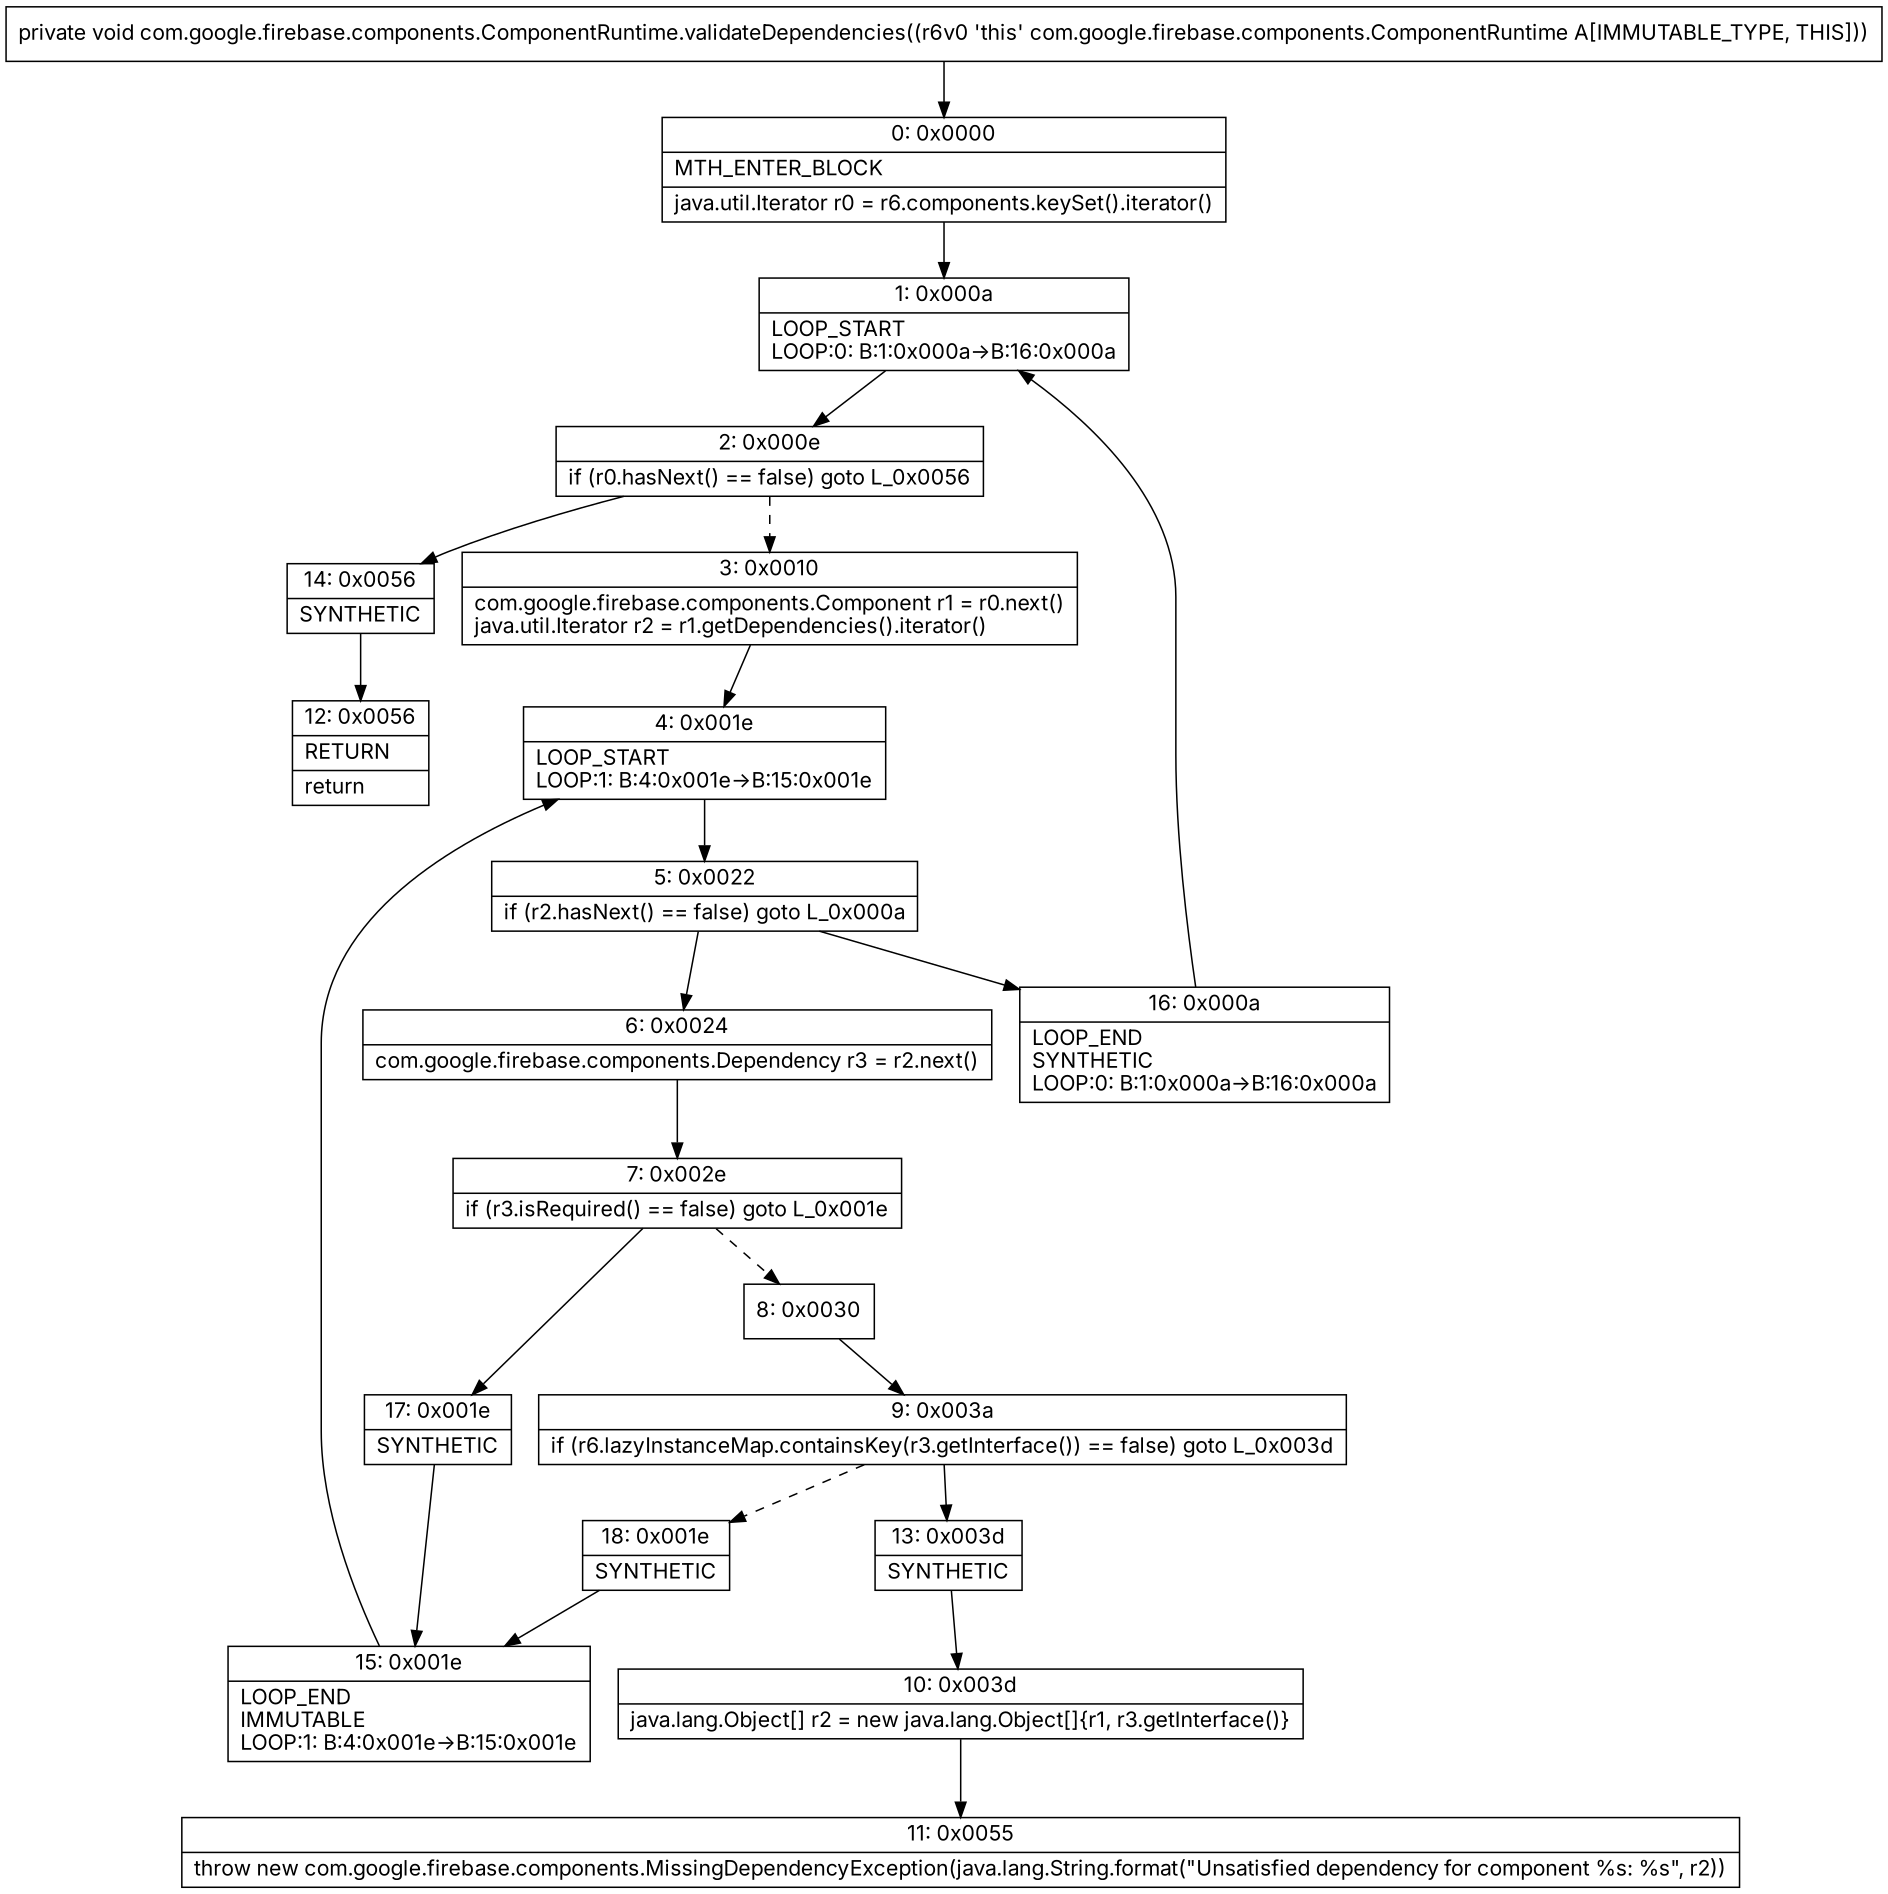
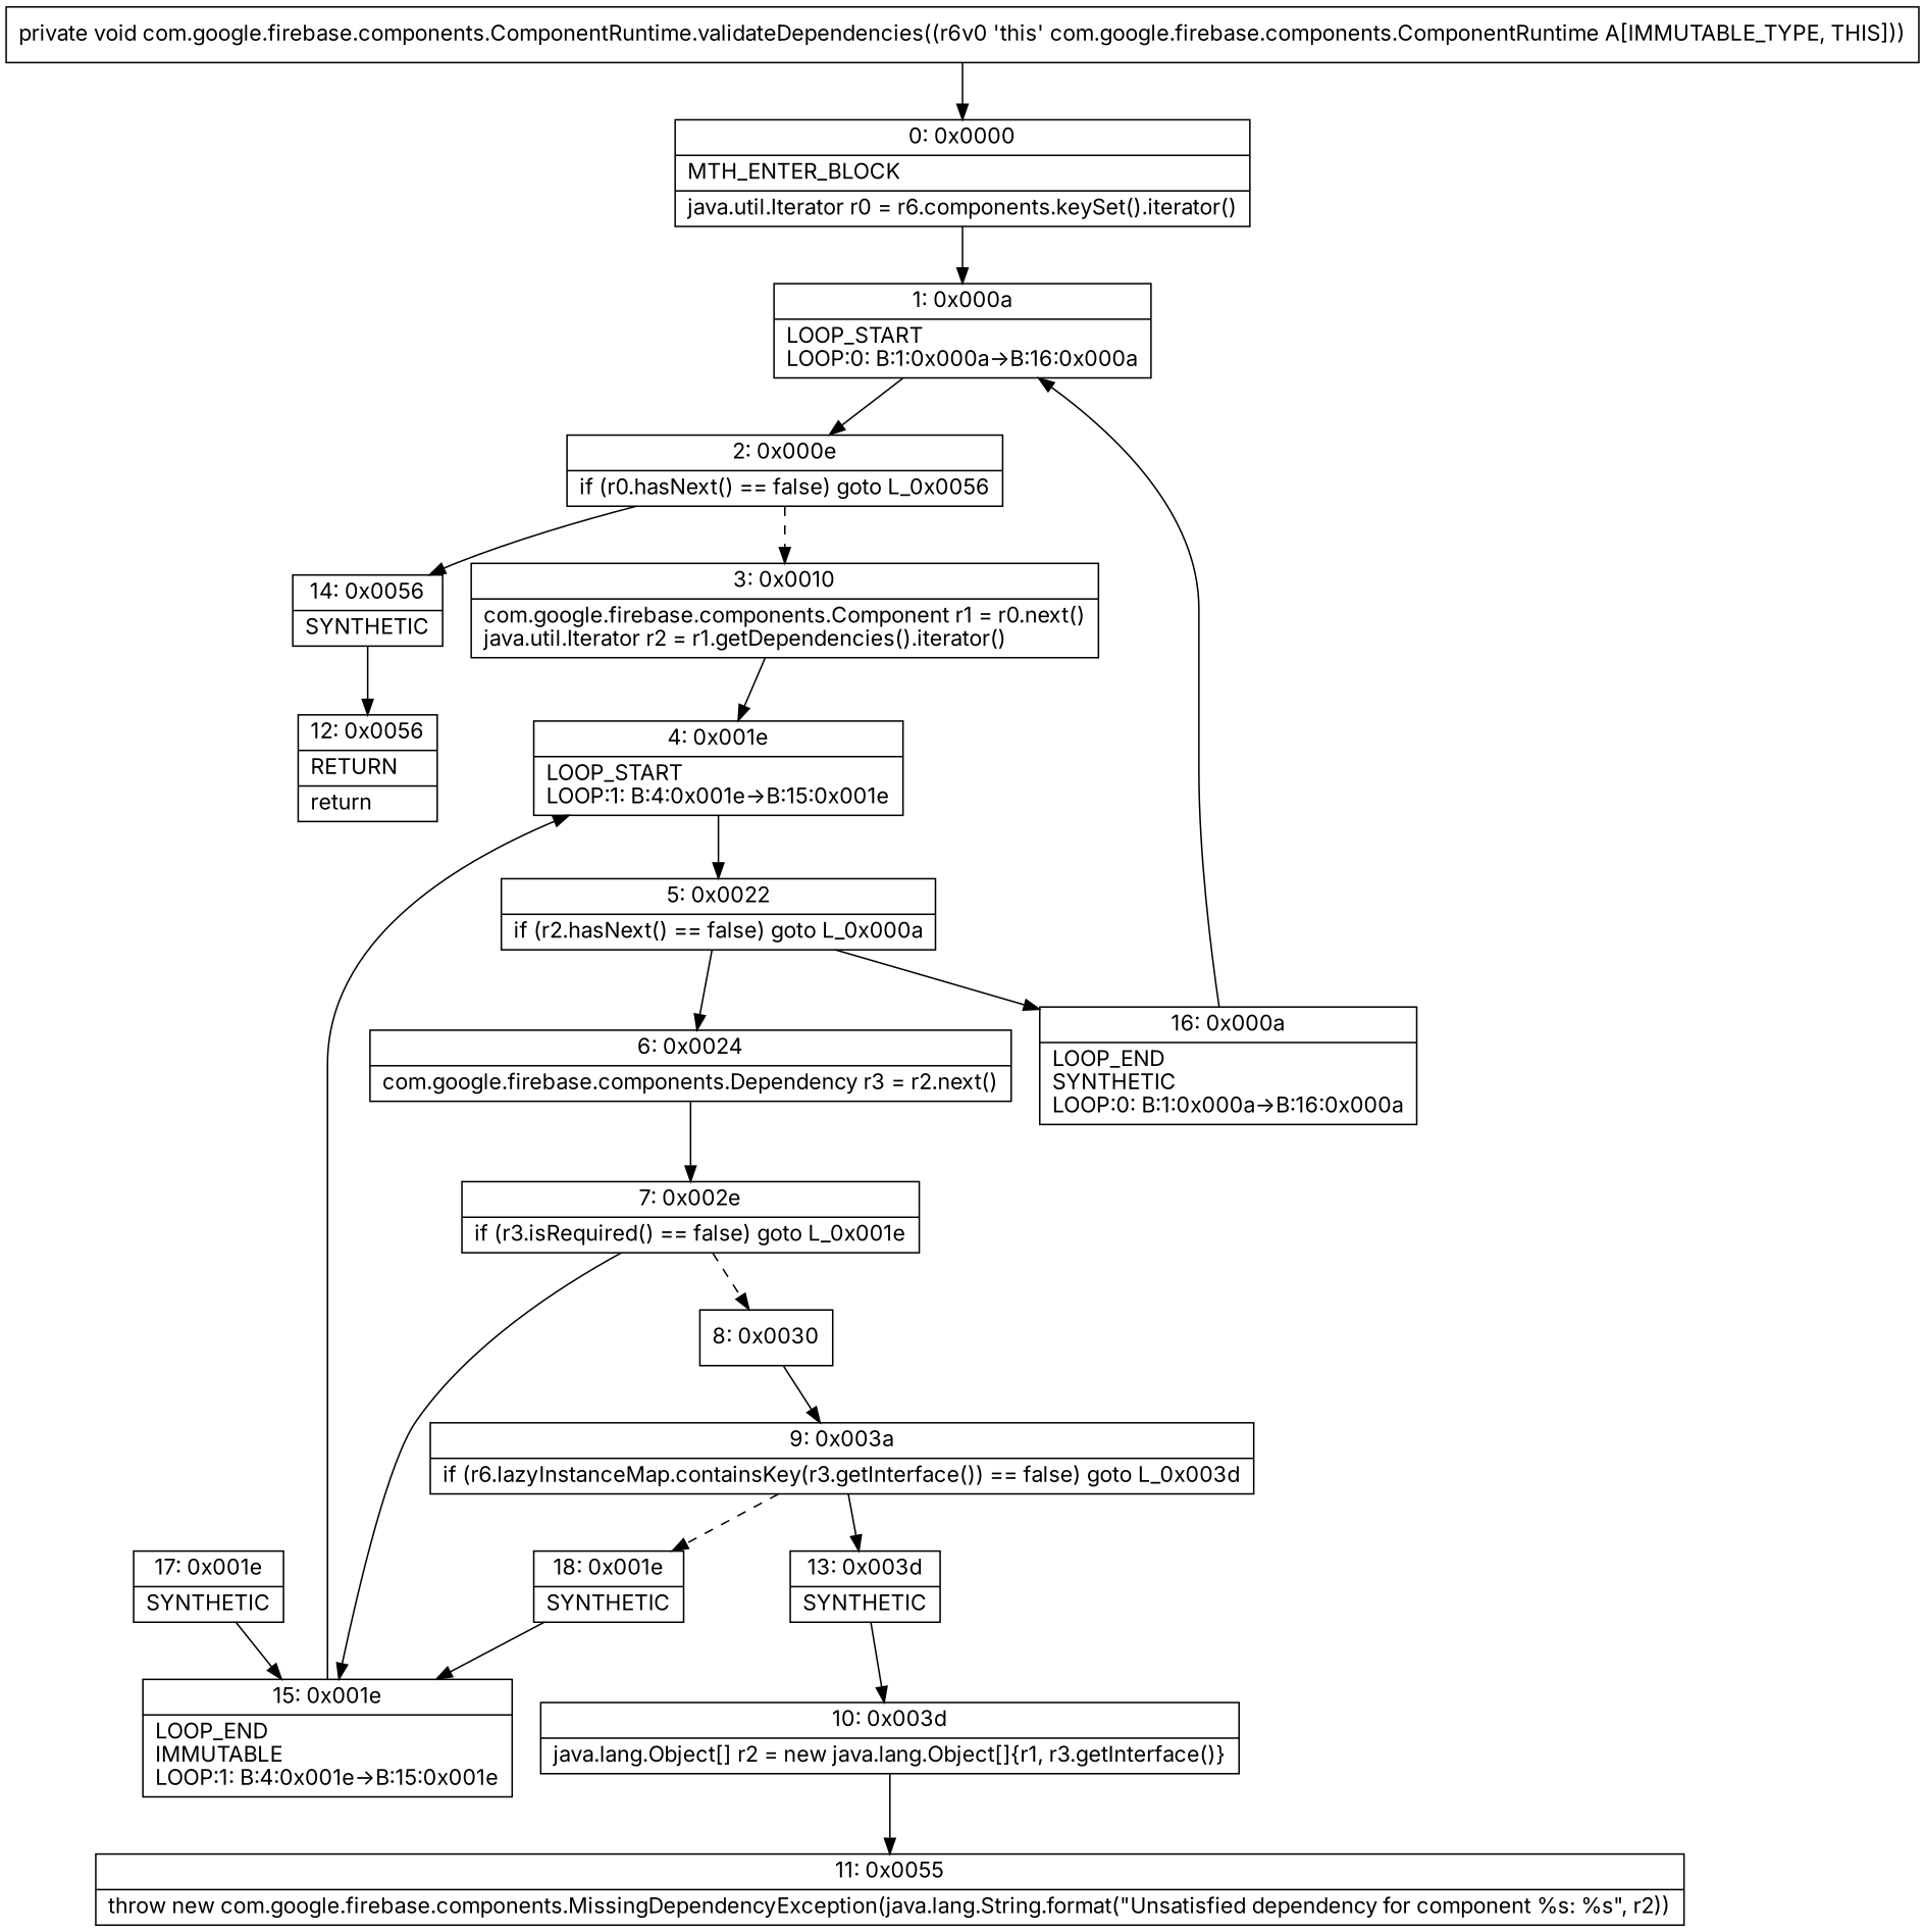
  digraph {
    fontname=Inter
    node [fontname=Inter shape=record]
    edge [fontname=Inter]
    n1 [label="{0\:\ 0x0000|MTH_ENTER_BLOCK\l|java.util.Iterator r0 = r6.components.keySet().iterator()\l}"]
    n2 [label="{1\:\ 0x000a|LOOP_START\lLOOP:0: B:1:0x000a\-\>B:16:0x000a\l}"]
    n3 [label="{2\:\ 0x000e|if (r0.hasNext() == false) goto L_0x0056\l}"]
    n4 [label="{3\:\ 0x0010|com.google.firebase.components.Component r1 = r0.next()\ljava.util.Iterator r2 = r1.getDependencies().iterator()\l}"]
    n5 [label="{14\:\ 0x0056|SYNTHETIC\l}"]
    n6 [label="{4\:\ 0x001e|LOOP_START\lLOOP:1: B:4:0x001e\-\>B:15:0x001e\l}"]
    n7 [label="{12\:\ 0x0056|RETURN\l|return\l}"]
    n8 [label="{5\:\ 0x0022|if (r2.hasNext() == false) goto L_0x000a\l}"]
    n9 [label="{6\:\ 0x0024|com.google.firebase.components.Dependency r3 = r2.next()\l}"]
    n10 [label="{16\:\ 0x000a|LOOP_END\lSYNTHETIC\lLOOP:0: B:1:0x000a\-\>B:16:0x000a\l}"]
    n11 [label="{7\:\ 0x002e|if (r3.isRequired() == false) goto L_0x001e\l}"]
    n12 [label="{8\:\ 0x0030}"]
    n13 [label="{17\:\ 0x001e|SYNTHETIC\l}"]
    n14 [label="{9\:\ 0x003a|if (r6.lazyInstanceMap.containsKey(r3.getInterface()) == false) goto L_0x003d\l}"]
    n15 [label="{15\:\ 0x001e|LOOP_END\lIMMUTABLE\lLOOP:1: B:4:0x001e\-\>B:15:0x001e\l}"]
    n16 [label="{13\:\ 0x003d|SYNTHETIC\l}"]
    n17 [label="{18\:\ 0x001e|SYNTHETIC\l}"]
    n18 [label="{10\:\ 0x003d|java.lang.Object[] r2 = new java.lang.Object[]\{r1, r3.getInterface()\}\l}"]
    n19 [label="{11\:\ 0x0055|throw new com.google.firebase.components.MissingDependencyException(java.lang.String.format(\"Unsatisfied dependency for component %s: %s\", r2))\l}"]
    n20 [label="{private void com.google.firebase.components.ComponentRuntime.validateDependencies((r6v0 'this' com.google.firebase.components.ComponentRuntime A[IMMUTABLE_TYPE, THIS])) }"]
    n1 -> n2
    n2 -> n3
    n3 -> n4 [style=dashed]
    n3 -> n5
    n4 -> n6
    n5 -> n7
    n6 -> n8
    n8 -> n9 [style=solid]
    n8 -> n10
    n9 -> n11
    n10 -> n2
    n11 -> n12 [style=dashed]
-   n11 -> n13
+   n11 -> n15
    n12 -> n14
    n13 -> n15
    n14 -> n16
    n14 -> n17 [style=dashed]
    n15 -> n6
    n16 -> n18
    n17 -> n15
    n18 -> n19
    n20 -> n1
  }
